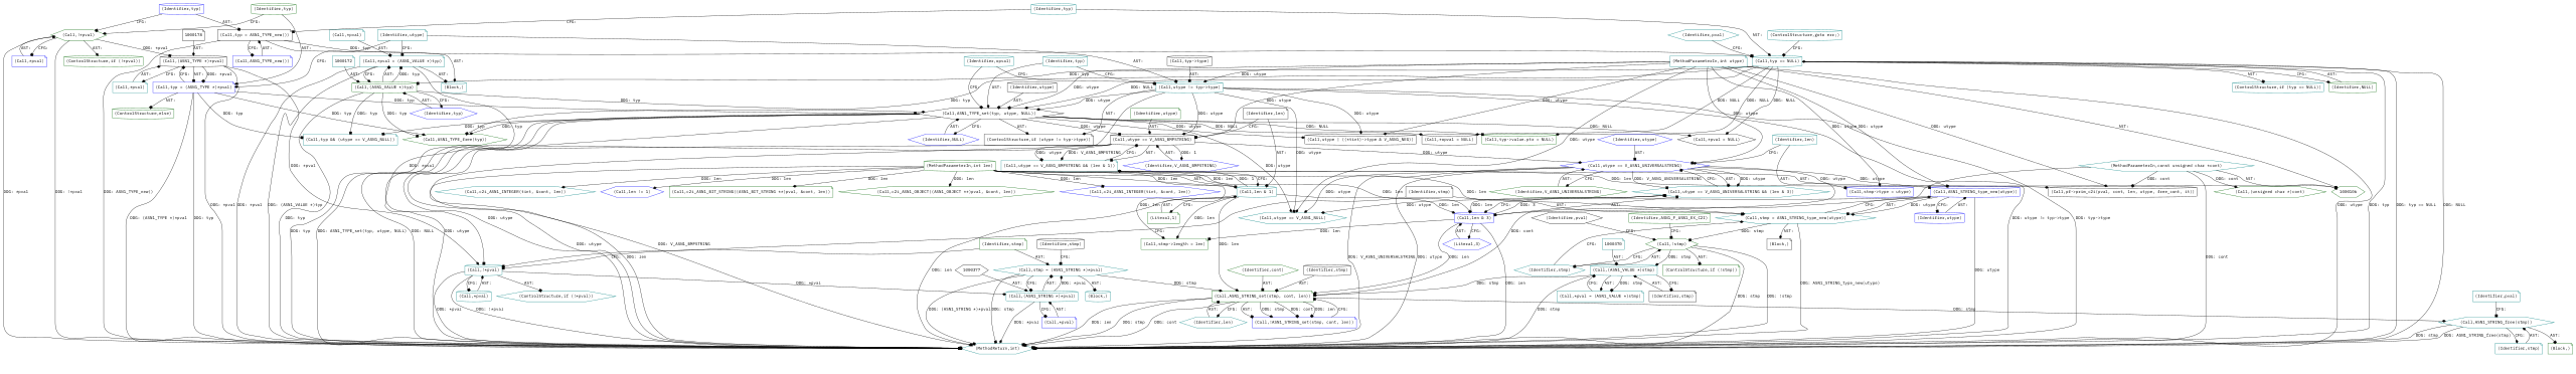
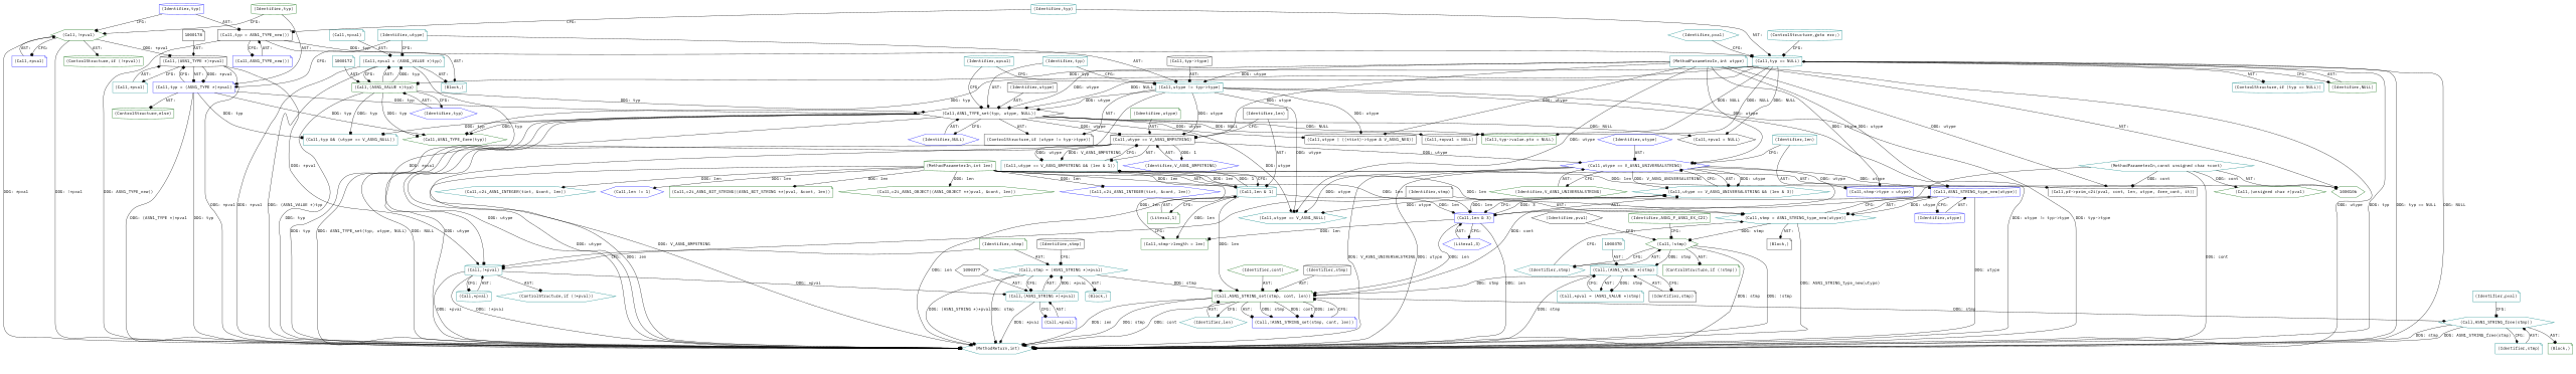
  digraph {
    fontname="IBM Plex Mono"
    node [color=teal fontname="IBM Plex Mono" shape=cylinder]
    edge [arrowhead=box fontname="IBM Plex Mono"]
    n1 [label="(Call,ASN1_STRING_free(stmp))" shape=hexagon]
    n2 [label="(MethodReturn,int)" shape=hexagon]
    n3 [color=darkgreen label="(Block,)" shape=note]
    n4 [label="(Identifier,stmp)" shape=note]
    n5 [color=darkgreen label="(Call,ASN1_STRING_set(stmp, cont, len))" shape=note]
    n6 [label="(Identifier,len)" shape=hexagon]
    n7 [color=blue label="(Call,!ASN1_STRING_set(stmp, cont, len))" shape=note]
    n8 [label="(Call,stmp = (ASN1_STRING *)*pval)" shape=hexagon]
    n9 [label="(Call,(ASN1_STRING *)*pval)"]
    n10 [label="(Block,)"]
    n11 [color=blue label="(Call,*pval)" shape=note]
    n12 [label="(Call,!*pval)"]
    n13 [label="(ControlStructure,if (!*pval))" shape=hexagon]
    n14 [label="(Call,*pval)"]
    n15 [label="(Call,*pval = (ASN1_VALUE *)typ)" shape=note]
    n16 [color=darkgreen label="(Call,(ASN1_VALUE *)typ)"]
    n17 [label="(Block,)"]
    n18 [color=black label="(Call,ASN1_TYPE_set(typ, utype, NULL))" shape=hexagon]
    n19 [color=blue label="(Identifier,typ)" shape=hexagon]
    n20 [color=darkgreen label="(Call,ASN1_TYPE_free(typ))" shape=hexagon]
    n21 [label="(Call,typ && (utype == V_ASN1_NULL))" shape=note]
    n22 [color=darkgreen label="(Call,typ->value.ptr = NULL)"]
    n23 [color=black label="(Call,*pval = NULL)" shape=hexagon]
    n24 [color=black label="(Call,*opval = NULL)"]
    n25 [label="(Call,utype == V_ASN1_NULL)" shape=hexagon]
    n26 [color=black label="(Call,utype == V_ASN1_BMPSTRING)"]
    n27 [color=blue label="(Identifier,NULL)" shape=hexagon]
    n28 [color=black label="(Call,utype | ((*tint)->type & V_ASN1_NEG))"]
    n29 [color=black label="(ControlStructure,if (utype != typ->type))" shape=note]
    n30 [label="(Call,typ == NULL)"]
    n31 [label="(ControlStructure,if (typ == NULL))"]
    n32 [color=darkgreen label="(Identifier,NULL)"]
    n33 [color=black label="(Call,typ = ASN1_TYPE_new())" shape=note]
    n34 [color=blue label="(Call,ASN1_TYPE_new())" shape=note]
    n35 [color=black label="(Call,(ASN1_TYPE *)*pval)"]
    n36 [color=blue label="(Call,typ = (ASN1_TYPE *)*pval)" shape=note]
    n37 [label="(Call,*pval)" shape=note]
    n38 [color=darkgreen label="(ControlStructure,else)"]
    n39 [color=darkgreen label="(Call,!*pval)" shape=hexagon]
    n40 [color=blue label="(Call,*pval)" shape=note]
    n41 [color=darkgreen label="(ControlStructure,if (!*pval))"]
    n42 [label="(Call,(ASN1_VALUE *)stmp)"]
    n43 [label="(Call,*pval = (ASN1_VALUE *)stmp)" shape=note]
    n44 [color=black label="(Identifier,stmp)" shape=note]
    n45 [color=darkgreen label="(Call,!stmp)" shape=hexagon]
    n46 [label="(Identifier,stmp)" shape=hexagon]
    n47 [color=darkgreen label="(ControlStructure,if (!stmp))" shape=note]
    n48 [label="(Call,stmp = ASN1_STRING_type_new(utype))" shape=hexagon]
    n49 [color=blue label="(Call,ASN1_STRING_type_new(utype))"]
    n50 [color=black label="(Block,)" shape=note]
    n51 [color=blue label="(Identifier,utype)"]
    n52 [color=blue label="(Call,utype == V_ASN1_UNIVERSALSTRING)" shape=hexagon]
    n53 [label="(Call,utype == V_ASN1_UNIVERSALSTRING && (len & 3))" shape=hexagon]
    n54 [color=blue label="(Call,stmp->type = utype)"]
    n55 [color=darkgreen label="(Identifier,V_ASN1_UNIVERSALSTRING)" shape=hexagon]
    n56 [color=blue label="(Call,len & 3)"]
    n57 [color=blue label="(Identifier,V_ASN1_BMPSTRING)" shape=hexagon]
    n58 [label="(Call,utype == V_ASN1_BMPSTRING && (len & 1))" shape=note]
    n59 [label="(Call,len & 1)"]
    n60 [label="(Call,utype != typ->type)"]
    n61 [color=black label="(Call,typ->type)"]
    n62 [label="(MethodParameterIn,int utype)" shape=note]
    n63 [color=black label="(Call,pf->prim_c2i(pval, cont, len, utype, free_cont, it))"]
    1000106 [color=darkgreen shape=hexagon]
    n65 [label="(MethodParameterIn,const unsigned char *cont)" shape=hexagon]
-   n66 [color=darkgreen label="(Call,(unsigned char *)cont)" shape=hexagon]
+   n66 [color=darkgreen label="(Call,(unsigned char *)pval)" shape=hexagon]
    n67 [color=darkgreen label="(Call,stmp->length = len)" shape=note]
    n68 [color=darkgreen label="(Literal,1)" shape=note]
    n69 [color=blue label="(Literal,3)" shape=hexagon]
    n70 [color=darkgreen label="(MethodParameterIn,int len)"]
    n71 [color=darkgreen label="(Call,c2i_ASN1_OBJECT((ASN1_OBJECT **)pval, &cont, len))" shape=hexagon]
    n72 [color=blue label="(Call,c2i_ASN1_INTEGER(tint, &cont, len))" shape=hexagon]
    n73 [label="(Call,c2i_ASN1_INTEGER(tint, &cont, len))" shape=hexagon]
    n74 [color=blue label="(Call,len != 1)" shape=hexagon]
    n75 [color=darkgreen label="(Call,c2i_ASN1_BIT_STRING((ASN1_BIT_STRING **)pval, &cont, len))" shape=note]
    n76 [color=black label="(Identifier,stmp)"]
    n77 [color=black label="(Identifier,len)" shape=note]
    n78 [label="(Call,*pval)" shape=note]
    n79 [color=darkgreen label="(Identifier,ASN1_F_ASN1_EX_C2I)"]
    n80 [label="(Identifier,typ)"]
    n81 [color=darkgreen label="(Identifier,stmp)" shape=note]
    n82 [color=black label="(Identifier,pval)" shape=hexagon]
    n83 [color=blue label="(Identifier,typ)"]
    n84 [label="(Identifier,pval)" shape=note]
    n85 [color=black label="(Identifier,utype)"]
    n86 [label="(Identifier,opval)"]
    n87 [color=darkgreen label="(Identifier,cont)" shape=hexagon]
    n88 [color=black label="(Identifier,stmp)" shape=note]
    n89 [label="(ControlStructure,goto err;)"]
    n90 [label="(Identifier,utype)" shape=note]
    n91 [label="(Identifier,pval)" shape=hexagon]
    n92 [color=black label="(Identifier,stmp)"]
    n93 [color=darkgreen label="(Identifier,utype)" shape=note]
    n94 [color=blue label="(Identifier,utype)" shape=hexagon]
    n95 [label="(Identifier,len)"]
    n96 [color=darkgreen label="(Identifier,typ)"]
    n97 [label="(Identifier,typ)"]
    1000377 [color=black shape=hexagon]
    1000172 [shape=note]
    1000178 [color=black shape=note]
    1000370 [shape=note]
    n1 -> n2 [label="DDG: stmp"]
    n1 -> n2 [arrowhead=diamond label="DDG: ASN1_STRING_free(stmp)"]
    n1 -> n3 [label="AST: "]
    n1 -> n4 [arrowhead=diamond label="CFG: "]
    n4 -> n1 [arrowhead=diamond label="AST: "]
    n5 -> n1 [arrowhead=diamond label="DDG: stmp"]
    n5 -> n2 [label="DDG: len"]
    n5 -> n2 [label="DDG: stmp"]
    n5 -> n2 [label="DDG: cont"]
    n5 -> n6 [arrowhead=diamond label="CFG: "]
    n5 -> n7 [label="AST: "]
    n5 -> n7 [arrowhead=diamond label="DDG: stmp"]
    n5 -> n7 [label="DDG: cont"]
    n5 -> n7 [label="DDG: len"]
    n6 -> n5 [label="AST: "]
    n7 -> n5 [label="CFG: "]
    n8 -> n2 [label="DDG: (ASN1_STRING *)*pval"]
    n8 -> n2 [label="DDG: stmp"]
    n8 -> n5 [arrowhead=diamond label="DDG: stmp"]
    n8 -> n9 [label="CFG: "]
    n8 -> n10 [label="AST: "]
    n9 -> n2 [arrowhead=diamond label="DDG: *pval"]
    n9 -> n8 [label="AST: "]
    n9 -> n8 [arrowhead=diamond label="DDG: *pval"]
    n9 -> n11 [label="CFG: "]
    n11 -> n9 [arrowhead=diamond label="AST: "]
    n12 -> n2 [label="DDG: *pval"]
    n12 -> n2 [label="DDG: !*pval"]
    n12 -> n9 [arrowhead=diamond label="DDG: *pval"]
    n12 -> n13 [label="AST: "]
    n12 -> n14 [label="CFG: "]
    n14 -> n12 [arrowhead=diamond label="AST: "]
    n15 -> n2 [arrowhead=diamond label="DDG: *pval"]
    n15 -> n2 [arrowhead=diamond label="DDG: (ASN1_VALUE *)typ"]
    n15 -> n12 [label="DDG: *pval"]
    n15 -> n16 [arrowhead=diamond label="CFG: "]
    n15 -> n17 [label="AST: "]
    n16 -> n2 [arrowhead=diamond label="DDG: typ"]
    n16 -> n15 [label="AST: "]
    n16 -> n15 [label="DDG: typ"]
    n16 -> n18 [arrowhead=diamond label="DDG: typ"]
    n16 -> n19 [arrowhead=diamond label="CFG: "]
    n16 -> n20 [label="DDG: typ"]
    n16 -> n21 [label="DDG: typ"]
    n18 -> n2 [arrowhead=diamond label="DDG: typ"]
    n18 -> n2 [label="DDG: ASN1_TYPE_set(typ, utype, NULL)"]
    n18 -> n2 [arrowhead=diamond label="DDG: NULL"]
    n18 -> n2 [arrowhead=diamond label="DDG: utype"]
    n18 -> n20 [arrowhead=diamond label="DDG: typ"]
    n18 -> n21 [label="DDG: typ"]
    n18 -> n22 [label="DDG: NULL"]
    n18 -> n23 [arrowhead=diamond label="DDG: NULL"]
    n18 -> n24 [arrowhead=diamond label="DDG: NULL"]
    n18 -> n25 [arrowhead=diamond label="DDG: utype"]
    n18 -> n26 [label="DDG: utype"]
    n18 -> n27 [arrowhead=diamond label="CFG: "]
    n18 -> n28 [arrowhead=diamond label="DDG: utype"]
    n18 -> n29 [arrowhead=diamond label="AST: "]
    n19 -> n16 [arrowhead=diamond label="AST: "]
    n26 -> n2 [label="DDG: utype"]
    n26 -> n2 [arrowhead=diamond label="DDG: V_ASN1_BMPSTRING"]
    n26 -> n52 [arrowhead=diamond label="DDG: utype"]
    n26 -> n57 [arrowhead=diamond label="DDG: 1"]
    n26 -> n58 [label="AST: "]
    n26 -> n58 [label="DDG: utype"]
    n26 -> n58 [arrowhead=diamond label="DDG: V_ASN1_BMPSTRING"]
    n27 -> n18 [arrowhead=diamond label="AST: "]
    n30 -> n2 [label="DDG: typ == NULL"]
    n30 -> n2 [arrowhead=diamond label="DDG: NULL"]
    n30 -> n2 [arrowhead=diamond label="DDG: typ"]
    n30 -> n16 [label="DDG: typ"]
    n30 -> n18 [arrowhead=diamond label="DDG: NULL"]
    n30 -> n20 [label="DDG: typ"]
    n30 -> n22 [arrowhead=diamond label="DDG: NULL"]
    n30 -> n23 [arrowhead=diamond label="DDG: NULL"]
    n30 -> n24 [arrowhead=diamond label="DDG: NULL"]
    n30 -> n31 [label="AST: "]
    n30 -> n32 [arrowhead=diamond label="CFG: "]
    n32 -> n30 [arrowhead=diamond label="AST: "]
    n33 -> n2 [label="DDG: ASN1_TYPE_new()"]
    n33 -> n17 [arrowhead=diamond label="AST: "]
    n33 -> n30 [label="DDG: typ"]
    n33 -> n34 [label="CFG: "]
    n34 -> n33 [arrowhead=diamond label="AST: "]
    n35 -> n2 [label="DDG: *pval"]
    n35 -> n12 [arrowhead=diamond label="DDG: *pval"]
    n35 -> n36 [label="AST: "]
    n35 -> n36 [label="DDG: *pval"]
    n35 -> n37 [arrowhead=diamond label="CFG: "]
    n36 -> n2 [label="DDG: typ"]
    n36 -> n2 [arrowhead=diamond label="DDG: (ASN1_TYPE *)*pval"]
    n36 -> n18 [label="DDG: typ"]
    n36 -> n20 [arrowhead=diamond label="DDG: typ"]
    n36 -> n21 [label="DDG: typ"]
    n36 -> n35 [label="CFG: "]
    n36 -> n38 [label="AST: "]
    n37 -> n35 [arrowhead=diamond label="AST: "]
    n39 -> n2 [arrowhead=diamond label="DDG: *pval"]
    n39 -> n2 [label="DDG: !*pval"]
    n39 -> n35 [label="DDG: *pval"]
    n39 -> n40 [label="CFG: "]
    n39 -> n41 [arrowhead=diamond label="AST: "]
    n40 -> n39 [label="AST: "]
    n42 -> n2 [arrowhead=diamond label="DDG: stmp"]
    n42 -> n5 [label="DDG: stmp"]
    n42 -> n43 [arrowhead=diamond label="AST: "]
    n42 -> n43 [label="DDG: stmp"]
    n42 -> n44 [label="CFG: "]
    n43 -> n42 [label="CFG: "]
    n44 -> n42 [arrowhead=diamond label="AST: "]
    n45 -> n2 [label="DDG: stmp"]
    n45 -> n2 [label="DDG: !stmp"]
    n45 -> n42 [arrowhead=diamond label="DDG: stmp"]
    n45 -> n46 [label="CFG: "]
    n45 -> n47 [label="AST: "]
    n46 -> n45 [arrowhead=diamond label="AST: "]
    n46 -> n48 [arrowhead=diamond label="CFG: "]
    n48 -> n2 [arrowhead=diamond label="DDG: ASN1_STRING_type_new(utype)"]
    n48 -> n45 [label="DDG: stmp"]
    n48 -> n49 [arrowhead=diamond label="CFG: "]
    n48 -> n50 [arrowhead=diamond label="AST: "]
    n49 -> n2 [label="DDG: utype"]
    n49 -> n25 [arrowhead=diamond label="DDG: utype"]
    n49 -> n48 [label="AST: "]
    n49 -> n48 [arrowhead=diamond label="DDG: utype"]
    n49 -> n51 [label="CFG: "]
    n51 -> n49 [arrowhead=diamond label="AST: "]
    n52 -> n2 [label="DDG: utype"]
    n52 -> n2 [label="DDG: V_ASN1_UNIVERSALSTRING"]
    n52 -> n25 [arrowhead=diamond label="DDG: utype"]
    n52 -> n49 [label="DDG: utype"]
    n52 -> n53 [label="AST: "]
    n52 -> n53 [arrowhead=diamond label="DDG: utype"]
    n52 -> n53 [label="DDG: V_ASN1_UNIVERSALSTRING"]
    n52 -> n54 [label="DDG: utype"]
    n52 -> n55 [arrowhead=diamond label="CFG: "]
    n53 -> n52 [label="CFG: "]
    n53 -> n56 [arrowhead=diamond label="CFG: "]
    n55 -> n52 [arrowhead=diamond label="AST: "]
    n56 -> n2 [label="DDG: len"]
    n56 -> n5 [arrowhead=diamond label="DDG: len"]
    n56 -> n53 [label="AST: "]
    n56 -> n53 [label="DDG: len"]
    n56 -> n53 [label="DDG: 3"]
    n56 -> n67 [label="DDG: len"]
    n56 -> n69 [arrowhead=diamond label="CFG: "]
    n57 -> n26 [arrowhead=diamond label="AST: "]
    n58 -> n26 [label="CFG: "]
    n58 -> n59 [arrowhead=diamond label="CFG: "]
    n59 -> n2 [label="DDG: len"]
    n59 -> n5 [arrowhead=diamond label="DDG: len"]
    n59 -> n56 [arrowhead=diamond label="DDG: len"]
    n59 -> n58 [arrowhead=diamond label="AST: "]
    n59 -> n58 [arrowhead=diamond label="DDG: len"]
    n59 -> n58 [arrowhead=diamond label="DDG: 1"]
    n59 -> n67 [arrowhead=diamond label="DDG: len"]
    n59 -> n68 [arrowhead=diamond label="CFG: "]
    n60 -> n2 [label="DDG: utype != typ->type"]
    n60 -> n2 [label="DDG: typ->type"]
    n60 -> n2 [label="DDG: utype"]
    n60 -> n18 [arrowhead=diamond label="DDG: utype"]
    n60 -> n25 [label="DDG: utype"]
    n60 -> n26 [arrowhead=diamond label="DDG: utype"]
    n60 -> n28 [arrowhead=diamond label="DDG: utype"]
    n60 -> n29 [arrowhead=diamond label="AST: "]
    n61 -> n60 [label="AST: "]
    n62 -> n2 [label="DDG: utype"]
    n62 -> n18 [label="DDG: utype"]
    n62 -> n25 [arrowhead=diamond label="DDG: utype"]
    n62 -> n26 [label="DDG: utype"]
    n62 -> n28 [arrowhead=diamond label="DDG: utype"]
    n62 -> n49 [label="DDG: utype"]
    n62 -> n52 [label="DDG: utype"]
    n62 -> n54 [arrowhead=diamond label="DDG: utype"]
    n62 -> n60 [arrowhead=diamond label="DDG: utype"]
    n62 -> n63 [arrowhead=diamond label="DDG: utype"]
    n62 -> 1000106 [arrowhead=diamond label="AST: "]
    n65 -> n2 [arrowhead=diamond label="DDG: cont"]
    n65 -> n5 [arrowhead=diamond label="DDG: cont"]
    n65 -> n63 [label="DDG: cont"]
    n65 -> 1000106 [label="AST: "]
    n65 -> n66 [arrowhead=diamond label="DDG: cont"]
    n68 -> n59 [arrowhead=diamond label="AST: "]
    n69 -> n56 [arrowhead=diamond label="AST: "]
    n70 -> n2 [arrowhead=diamond label="DDG: len"]
    n70 -> n48 [arrowhead=diamond label="DDG: len"]
    n70 -> n56 [label="DDG: len"]
    n70 -> n59 [label="DDG: len"]
    n70 -> n63 [arrowhead=diamond label="DDG: len"]
    n70 -> 1000106 [label="AST: "]
    n70 -> n67 [arrowhead=diamond label="DDG: len"]
    n70 -> n71 [arrowhead=diamond label="DDG: len"]
    n70 -> n72 [label="DDG: len"]
    n70 -> n73 [arrowhead=diamond label="DDG: len"]
    n70 -> n74 [arrowhead=diamond label="DDG: len"]
    n70 -> n75 [arrowhead=diamond label="DDG: len"]
    n76 -> n8 [label="CFG: "]
    n77 -> n26 [label="CFG: "]
    n77 -> n59 [label="AST: "]
    n78 -> n15 [label="AST: "]
    n79 -> n45 [label="CFG: "]
    n80 -> n18 [arrowhead=diamond label="AST: "]
    n80 -> n60 [label="CFG: "]
    n81 -> n8 [arrowhead=diamond label="AST: "]
    n81 -> n12 [label="CFG: "]
    n82 -> n45 [arrowhead=diamond label="CFG: "]
    n83 -> n33 [label="AST: "]
    n83 -> n39 [label="CFG: "]
    n84 -> n1 [label="CFG: "]
    n85 -> n18 [label="AST: "]
    n86 -> n18 [label="CFG: "]
    n86 -> n60 [arrowhead=diamond label="CFG: "]
    n87 -> n5 [label="AST: "]
    n88 -> n12 [label="CFG: "]
    n88 -> n48 [label="AST: "]
    n89 -> n30 [label="CFG: "]
    n90 -> n15 [label="CFG: "]
    n90 -> n36 [arrowhead=diamond label="CFG: "]
    n90 -> n60 [label="AST: "]
    n91 -> n30 [label="CFG: "]
    n92 -> n5 [label="AST: "]
    n93 -> n26 [arrowhead=diamond label="AST: "]
    n94 -> n52 [label="AST: "]
    n95 -> n52 [arrowhead=diamond label="CFG: "]
    n95 -> n56 [label="AST: "]
    n96 -> n36 [arrowhead=diamond label="AST: "]
    n96 -> n39 [arrowhead=diamond label="CFG: "]
    n97 -> n30 [arrowhead=diamond label="AST: "]
    n97 -> n33 [label="CFG: "]
    1000377 -> n9 [arrowhead=diamond label="AST: "]
    1000172 -> n16 [arrowhead=diamond label="AST: "]
    1000178 -> n35 [arrowhead=diamond label="AST: "]
    1000370 -> n42 [label="AST: "]
  }
